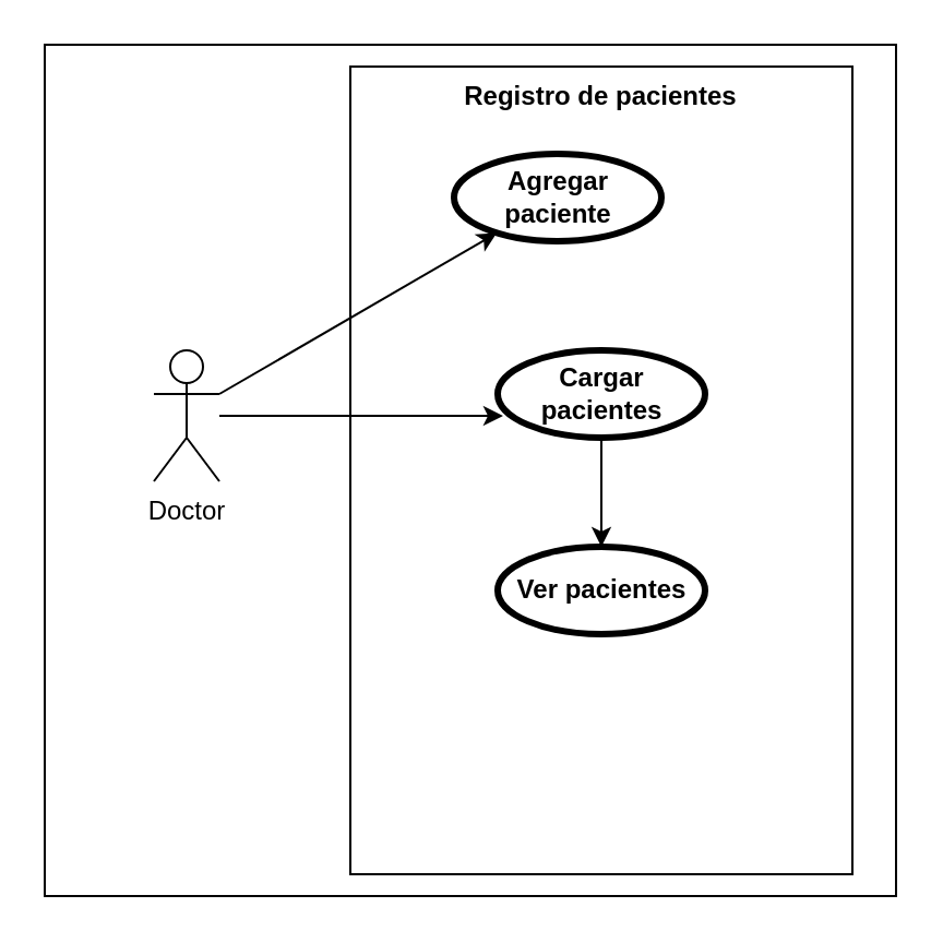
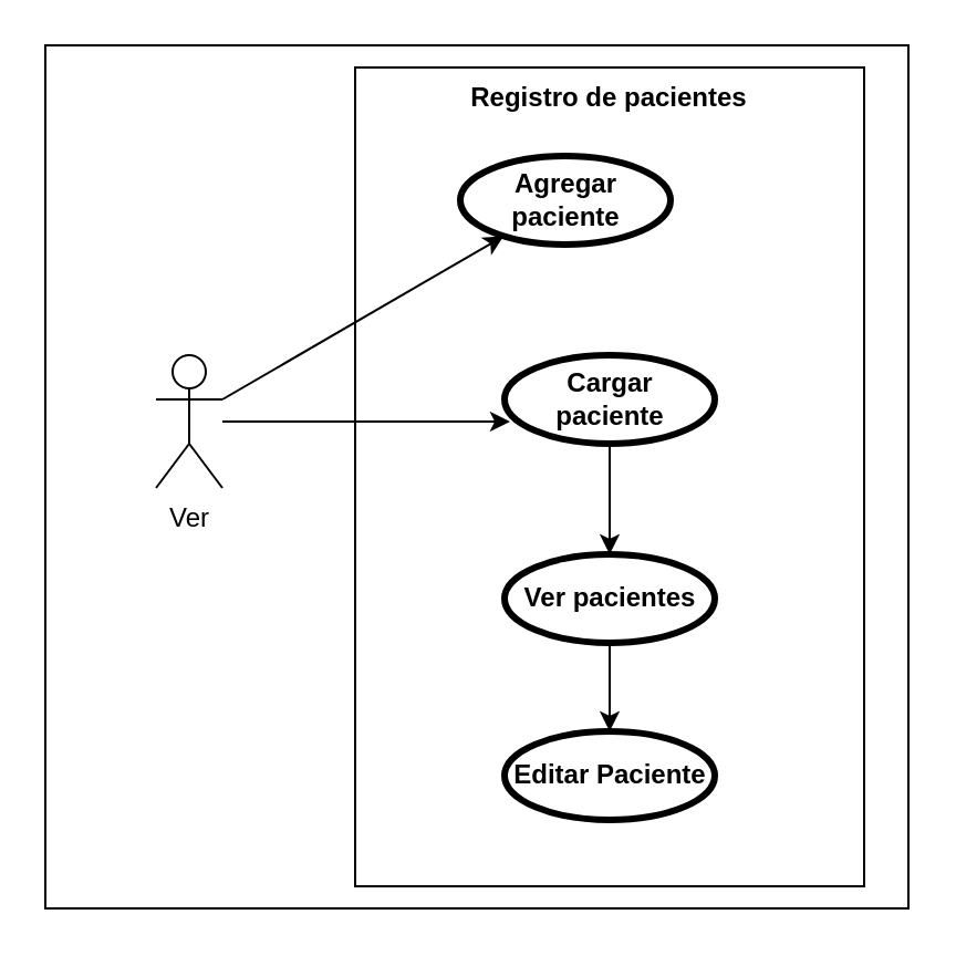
  <mxCell id="0" />
  <mxCell id="1" parent="0" />
  <mxCell id="2" value="" style="whiteSpace=wrap;html=1;aspect=fixed;" parent="1" vertex="1"><mxGeometry x="20" y="20" width="390" height="390" as="geometry" /></mxCell>
- <mxCell id="3" value="Doctor" style="shape=umlActor;html=1;verticalLabelPosition=bottom;verticalAlign=top;align=center;" parent="1" vertex="1"><mxGeometry x="70" y="160" width="30" height="60" as="geometry" /></mxCell>
+ <mxCell id="3" value="Ver" style="shape=umlActor;html=1;verticalLabelPosition=bottom;verticalAlign=top;align=center;" parent="1" vertex="1"><mxGeometry x="70" y="160" width="30" height="60" as="geometry" /></mxCell>
  <mxCell id="4" value="Registro de pacientes" style="shape=rect;html=1;verticalAlign=top;fontStyle=1;whiteSpace=wrap;align=center;" parent="1" vertex="1"><mxGeometry x="160" y="30" width="230" height="370" as="geometry" /></mxCell>
  <mxCell id="5" value="Agregar paciente" style="shape=ellipse;html=1;strokeWidth=3;fontStyle=1;whiteSpace=wrap;align=center;perimeter=ellipsePerimeter;" parent="1" vertex="1"><mxGeometry x="207.5" y="70" width="95" height="40" as="geometry" /></mxCell>
  <mxCell id="6" style="edgeStyle=none;html=1;exitX=0.5;exitY=1;exitDx=0;exitDy=0;entryX=0.5;entryY=0;entryDx=0;entryDy=0;" parent="1" source="7" target="11" edge="1"><mxGeometry relative="1" as="geometry" /></mxCell>
- <mxCell id="7" value="Cargar&lt;br&gt;pacientes" style="shape=ellipse;html=1;strokeWidth=3;fontStyle=1;whiteSpace=wrap;align=center;perimeter=ellipsePerimeter;" parent="1" vertex="1"><mxGeometry x="227.5" y="160" width="95" height="40" as="geometry" /></mxCell>
+ <mxCell id="7" value="Cargar&lt;br&gt;paciente" style="shape=ellipse;html=1;strokeWidth=3;fontStyle=1;whiteSpace=wrap;align=center;perimeter=ellipsePerimeter;" parent="1" vertex="1"><mxGeometry x="227.5" y="160" width="95" height="40" as="geometry" /></mxCell>
+ <mxCell id="8" value="Editar Paciente" style="shape=ellipse;html=1;strokeWidth=3;fontStyle=1;whiteSpace=wrap;align=center;perimeter=ellipsePerimeter;" parent="1" vertex="1"><mxGeometry x="227.5" y="330" width="95" height="40" as="geometry" /></mxCell>
  <mxCell id="9" style="edgeStyle=none;html=1;" parent="1" target="5" edge="1"><mxGeometry relative="1" as="geometry"><mxPoint x="100" y="180" as="sourcePoint" /><Array as="points" /></mxGeometry></mxCell>
+ <mxCell id="10" style="edgeStyle=none;html=1;exitX=0.5;exitY=1;exitDx=0;exitDy=0;" parent="1" source="11" target="8" edge="1"><mxGeometry relative="1" as="geometry" /></mxCell>
  <mxCell id="11" value="Ver pacientes" style="shape=ellipse;html=1;strokeWidth=3;fontStyle=1;whiteSpace=wrap;align=center;perimeter=ellipsePerimeter;" parent="1" vertex="1"><mxGeometry x="227.5" y="250" width="95" height="40" as="geometry" /></mxCell>
  <mxCell id="12" style="edgeStyle=none;html=1;entryX=0.026;entryY=0.75;entryDx=0;entryDy=0;entryPerimeter=0;" parent="1" source="3" target="7" edge="1"><mxGeometry relative="1" as="geometry" /></mxCell>
